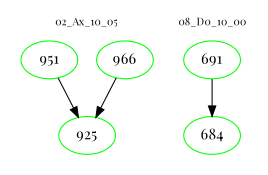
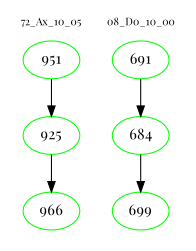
  digraph {
    fontname="Playfair Display"
    node [color=green fontname="Playfair Display"]
    edge [color=black fontname="Playfair Display"]
    n1 [label=966]
    n2 [label=925]
    n3 [label=951]
    n4 [label=691]
    n5 [label=684]
+   n6 [label=699]
    subgraph cluster_1 {
      color=white
      fontsize=10
-     label="02_Ax_10_05"
+     label="72_Ax_10_05"
      n1
      n2
      n3
    }
    subgraph cluster_2 {
      color=white
      fontsize=10
      label="08_D0_10_00"
      n4
      n5
+     n6
    }
-   n1 -> n2
+   n2 -> n1
    n3 -> n2
    n4 -> n5
+   n5 -> n6
  }
